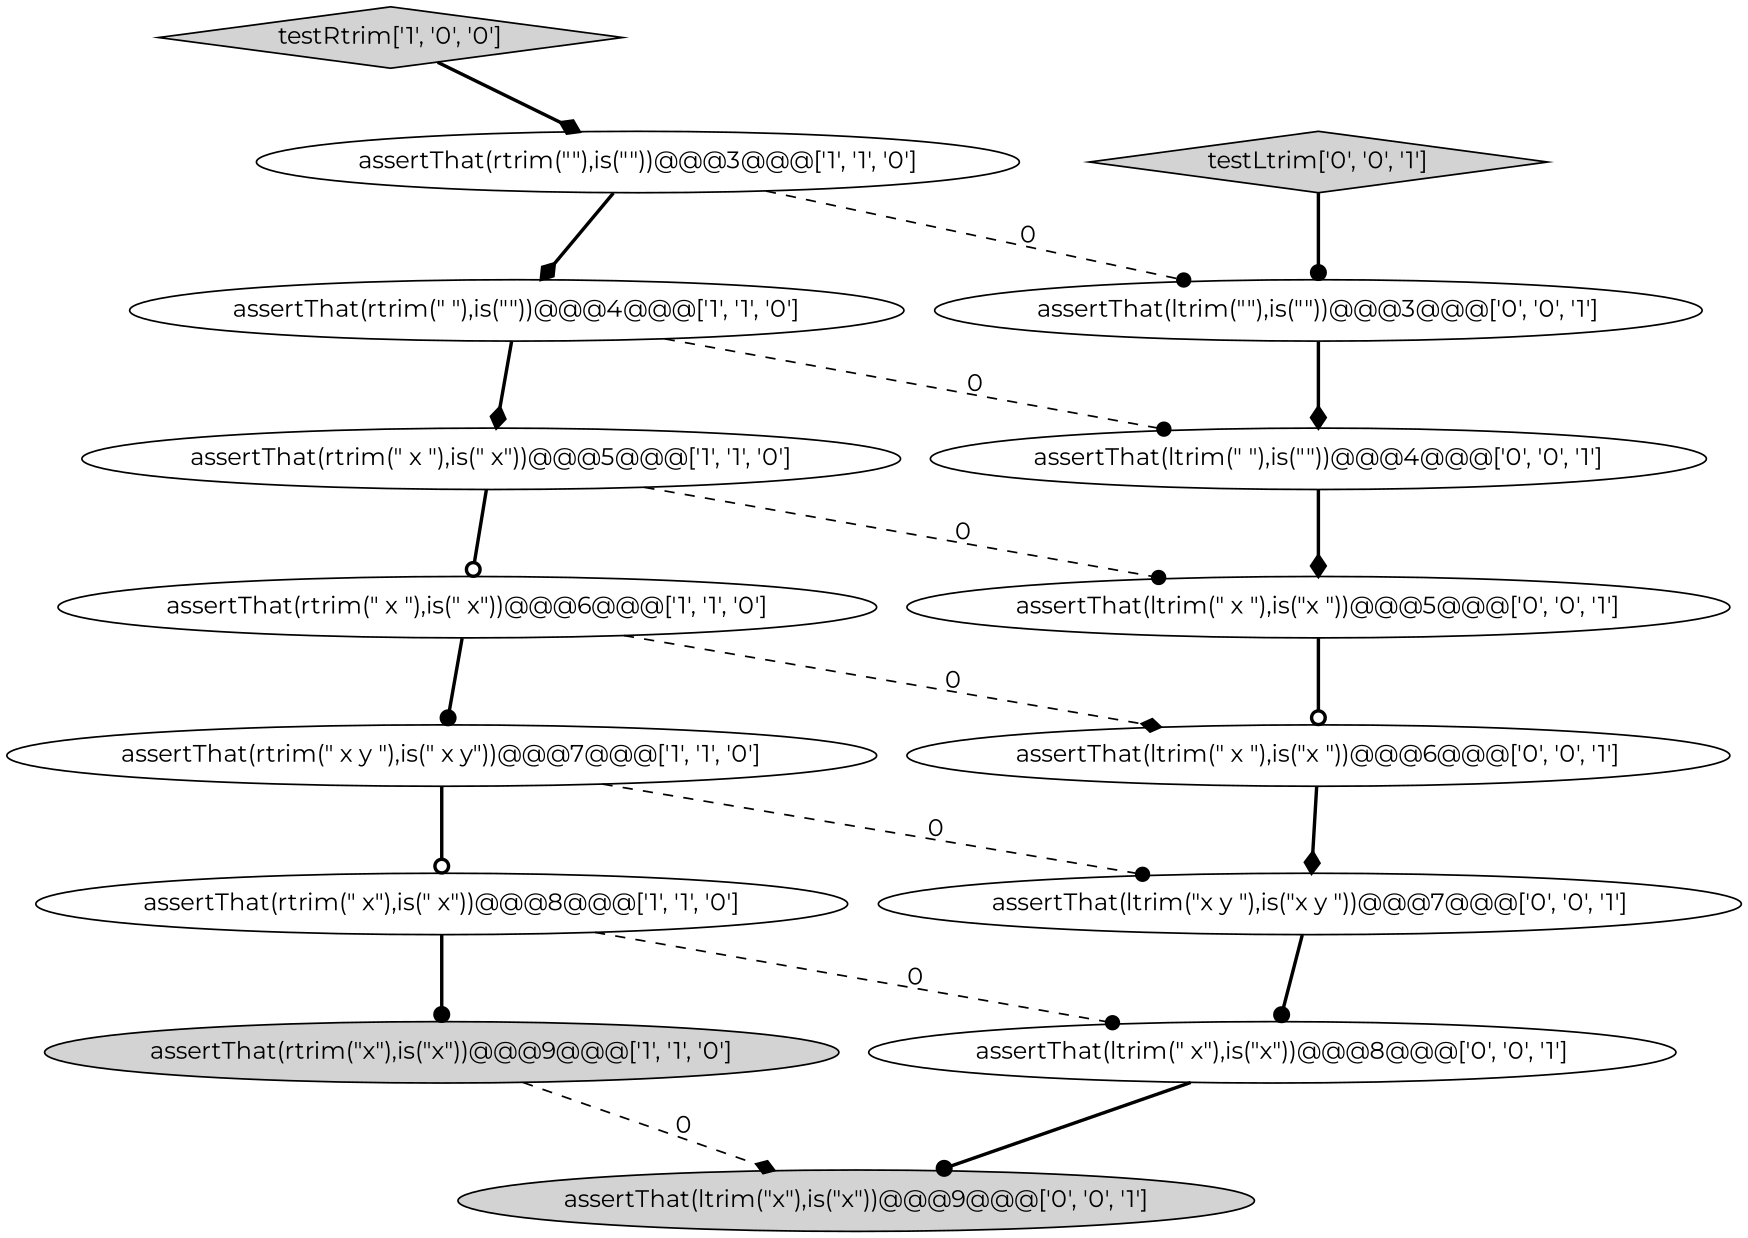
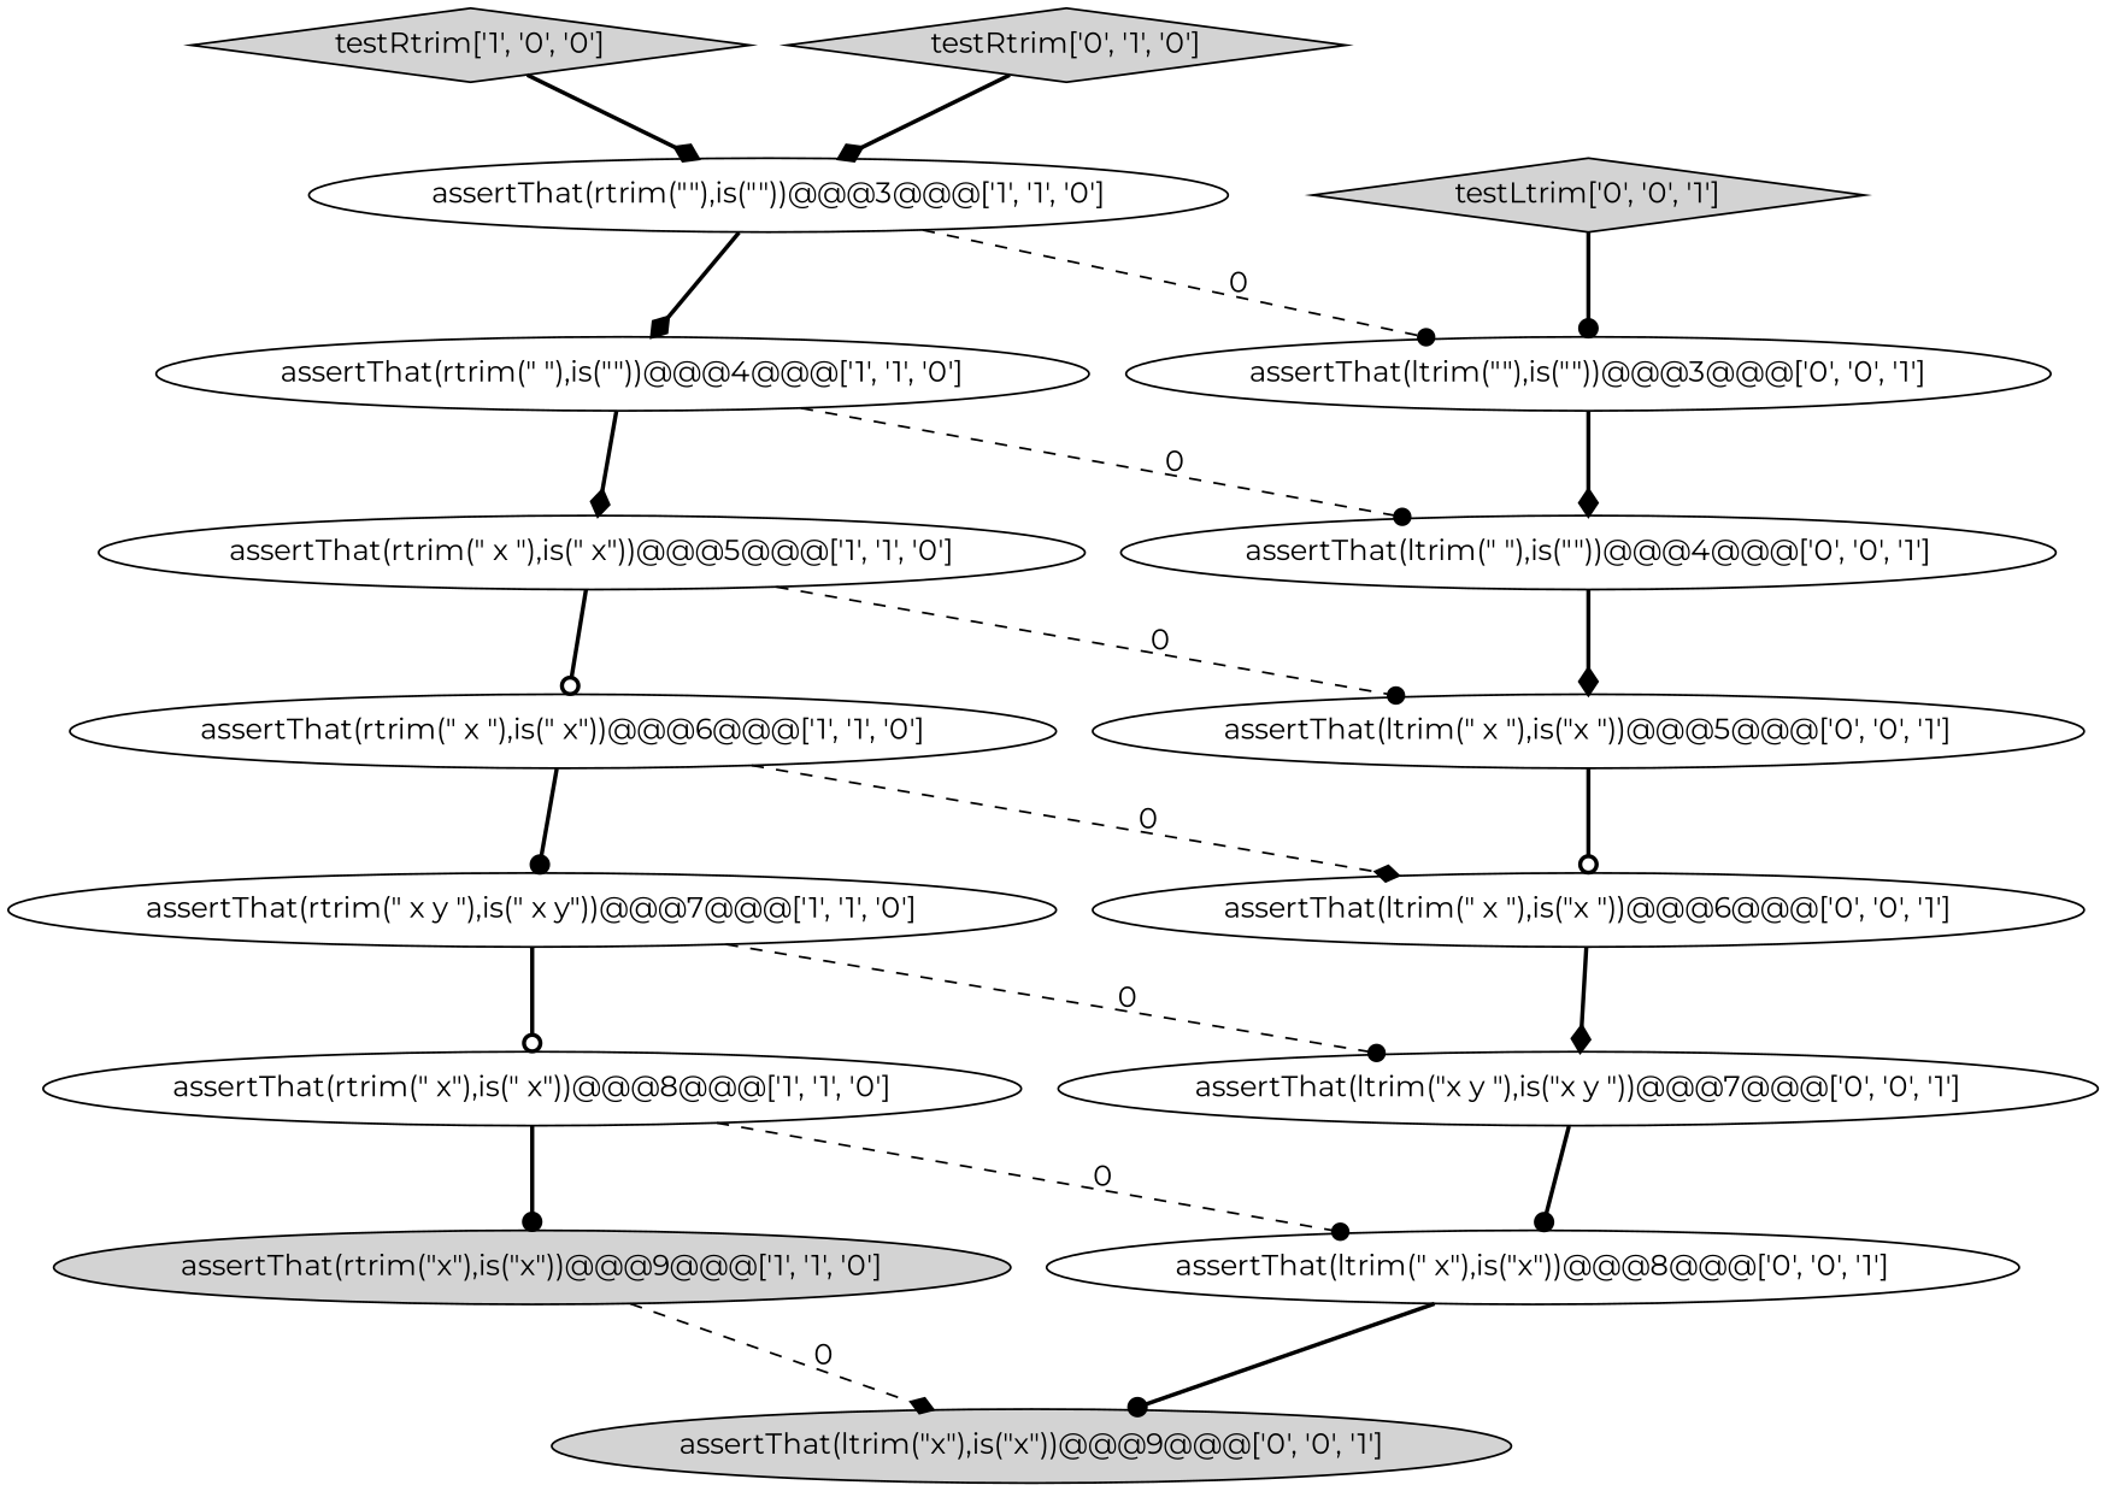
  digraph {
    fontname=Montserrat
    node [fillcolor=white shape=ellipse style=filled fontname=Montserrat]
    edge [style=bold arrowhead=dot fontname=Montserrat]
    n1 [label="assertThat(ltrim(\"x y \"),is(\"x y \"))@@@7@@@['0', '0', '1']"]
    n2 [label="assertThat(ltrim(\" x\"),is(\"x\"))@@@8@@@['0', '0', '1']"]
    n3 [fillcolor=lightgray label="testRtrim['1', '0', '0']" shape=diamond]
    n4 [label="assertThat(rtrim(\"\"),is(\"\"))@@@3@@@['1', '1', '0']"]
    n5 [label="assertThat(ltrim(\" \"),is(\"\"))@@@4@@@['0', '0', '1']"]
    n6 [label="assertThat(ltrim(\" x \"),is(\"x \"))@@@5@@@['0', '0', '1']"]
    n7 [label="assertThat(rtrim(\" x \"),is(\" x\"))@@@5@@@['1', '1', '0']"]
    n8 [label="assertThat(rtrim(\" x \"),is(\" x\"))@@@6@@@['1', '1', '0']"]
    n9 [label="assertThat(rtrim(\" x y \"),is(\" x y\"))@@@7@@@['1', '1', '0']"]
    n10 [label="assertThat(rtrim(\" x\"),is(\" x\"))@@@8@@@['1', '1', '0']"]
    n11 [fillcolor=lightgray label="assertThat(ltrim(\"x\"),is(\"x\"))@@@9@@@['0', '0', '1']"]
    n12 [label="assertThat(ltrim(\" x \"),is(\"x \"))@@@6@@@['0', '0', '1']"]
    n13 [label="assertThat(ltrim(\"\"),is(\"\"))@@@3@@@['0', '0', '1']"]
    n14 [fillcolor=lightgray label="assertThat(rtrim(\"x\"),is(\"x\"))@@@9@@@['1', '1', '0']"]
    n15 [fillcolor=lightgray label="testLtrim['0', '0', '1']" shape=diamond]
+   n16 [fillcolor=lightgray label="testRtrim['0', '1', '0']" shape=diamond]
    n17 [label="assertThat(rtrim(\" \"),is(\"\"))@@@4@@@['1', '1', '0']"]
    n1 -> n2
    n2 -> n11
    n3 -> n4 [arrowhead=diamond]
    n4 -> n13 [label=0 style=dashed]
    n4 -> n17 [arrowhead=diamond]
    n5 -> n6 [arrowhead=diamond]
    n6 -> n12 [arrowhead=odot]
    n7 -> n6 [label=0 style=dashed]
    n7 -> n8 [arrowhead=odot]
    n8 -> n9
    n8 -> n12 [label=0 style=dashed arrowhead=diamond]
    n9 -> n1 [label=0 style=dashed]
    n9 -> n10 [arrowhead=odot]
    n10 -> n2 [label=0 style=dashed]
    n10 -> n14
    n12 -> n1 [arrowhead=diamond]
    n13 -> n5 [arrowhead=diamond]
    n14 -> n11 [label=0 style=dashed arrowhead=diamond]
    n15 -> n13
+   n16 -> n4 [arrowhead=diamond]
    n17 -> n5 [label=0 style=dashed]
    n17 -> n7 [arrowhead=diamond]
  }
